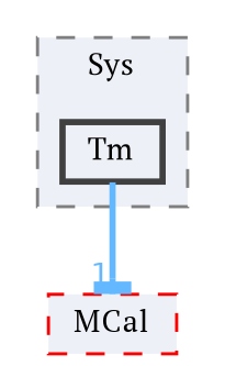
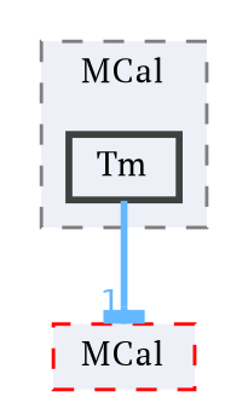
  digraph {
    compound=true
    fontname="PT Serif"
    node [fillcolor="#edf0f7" fontname="PT Serif" fontsize=10 shape=box]
    n1 [color=grey25 height=0.2 label=Tm style="filled,bold" width=0.4]
    n2 [color=red height=0.2 label=MCal style="filled,dashed" width=0.4]
    subgraph cluster_1 {
      bgcolor="#edf0f7"
      fontsize=10
-     label=Sys
+     label=MCal
      pencolor=grey50
      style="filled,dashed"
      n1
    }
    n1 -> n2 [color=steelblue1 fontcolor=steelblue1 fontname="PT Serif" fontsize=10 headlabel=1 labeldistance=1.5 labelfontname=Helvetica labelfontsize=10 style=bold arrowhead=tee]
  }
